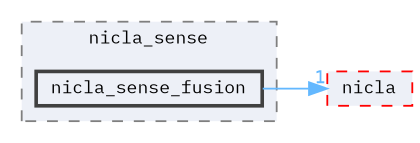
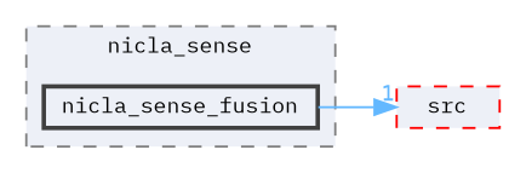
  digraph {
    compound=true
    rankdir=LR
    fontname="IBM Plex Mono"
    node [fillcolor="#edf0f7" fontname="IBM Plex Mono" fontsize=10 shape=box]
    n1 [color=grey25 height=0.2 label=nicla_sense_fusion style="filled,bold" width=0.4]
-   n2 [color=red height=0.2 label=nicla style="filled,dashed" width=0.4]
+   n2 [color=red height=0.2 label=src style="filled,dashed" width=0.4]
    subgraph cluster_1 {
      bgcolor="#edf0f7"
      fontsize=10
      label=nicla_sense
      pencolor=grey50
      style="filled,dashed"
      n1
    }
    n1 -> n2 [color=steelblue1 fontcolor=steelblue1 fontname="IBM Plex Mono" fontsize=10 headlabel=1 labeldistance=1.5 labelfontname=Helvetica labelfontsize=10]
  }
